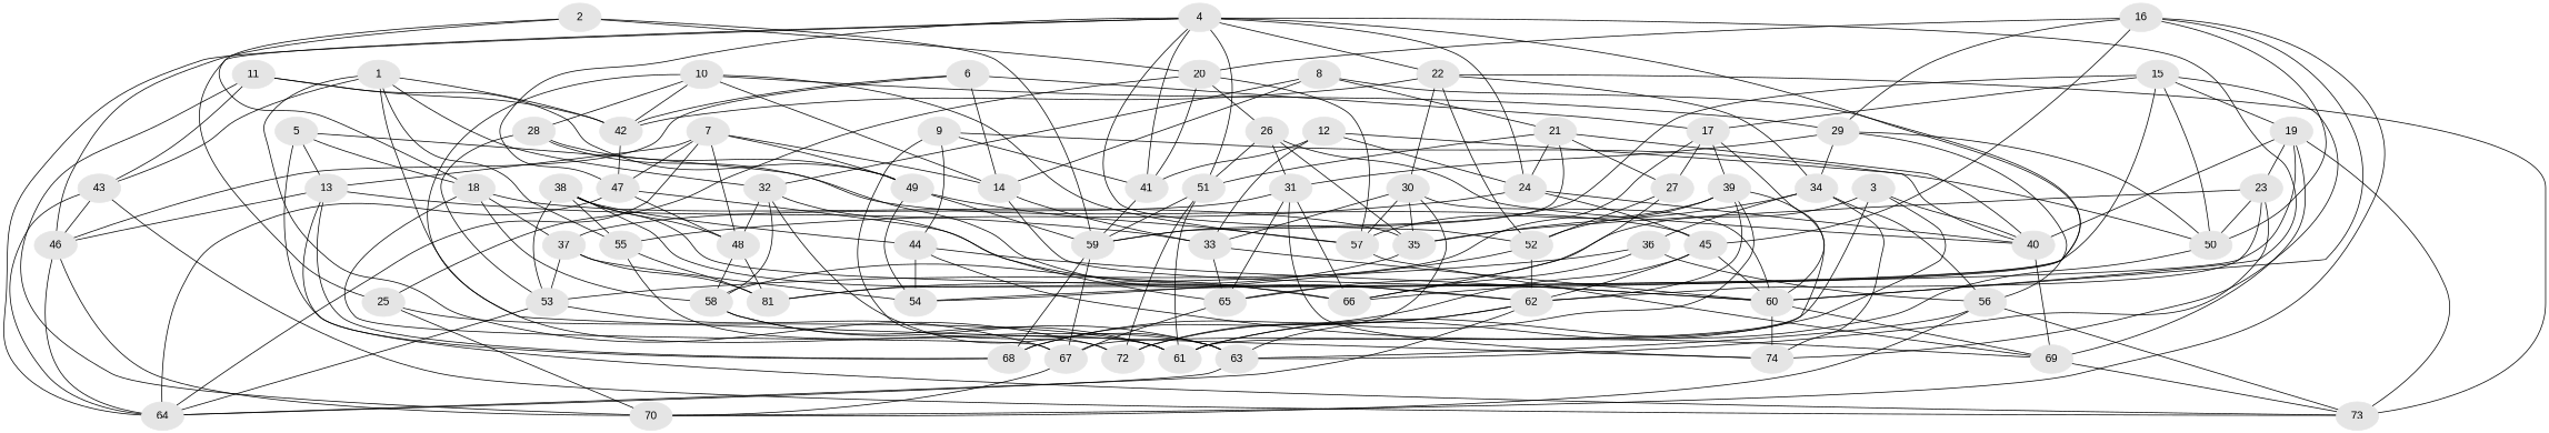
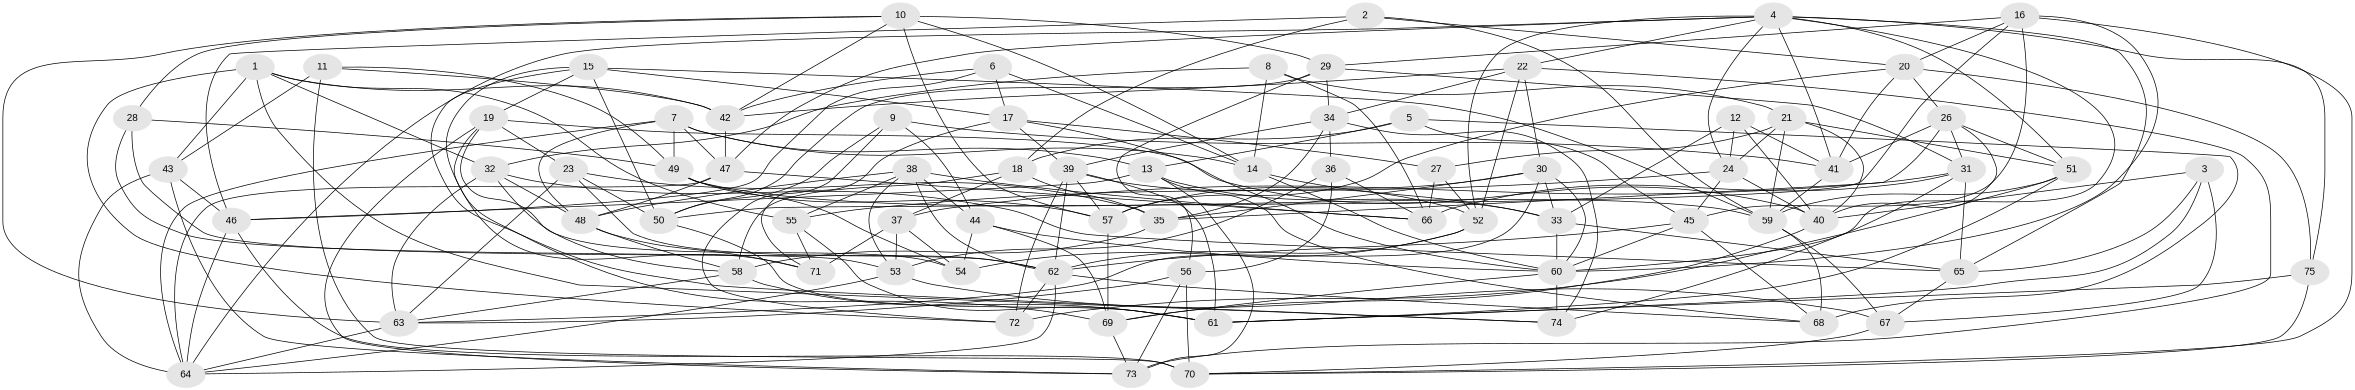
  graph {
    fontname="Liberation Sans"
    node [color=gray90 fontname="Liberation Sans" style=filled]
    edge [fontname="Liberation Sans" weight=1.0]
    1
    32
    42
    43
    55
    72
    74
    65
    48
    63
    58
    47
    46
    64
    73
    61
-   71 [label=81]
+   71
    2
    18
    20
    59
    67
    35
    37
-   25
+   25 [label=75]
    41
    57
    26
    70
    68
    3
    40
    69
    4
    22
    24
    51
    52
    60
    30
    34
    45
    66
    54
    62
    5
    13
    33
    6
    14
    17
    27
    39
    7
    49
    8
    21
    9
    44
    50
    10
    28
    29
    53
    31
    56
    11
    12
    15
    19
    23
    16
    36
    38
    1 -- 32
    1 -- 42
    1 -- 43
    1 -- 55
    1 -- 72
    1 -- 74
    32 -- 65
    32 -- 48
    32 -- 63
    32 -- 58
    42 -- 47
    43 -- 46
    43 -- 64 [weight=2.0]
    43 -- 73
    55 -- 61 [weight=2.0]
    55 -- 71
    65 -- 67
    48 -- 58
    48 -- 71
    63 -- 64 [weight=2.0]
    58 -- 63
    58 -- 61
    47 -- 48
    47 -- 64
    47 -- 66
    46 -- 64
    46 -- 70
    2 -- 46
    2 -- 18
    2 -- 20
    2 -- 59
    18 -- 58
-   18 -- 67
    18 -- 35
    18 -- 37
    20 -- 25
    20 -- 41
    20 -- 57
    20 -- 26
    59 -- 67
    59 -- 68 [weight=2.0]
    67 -- 70
    35 -- 58
    37 -- 71 [weight=2.0]
    37 -- 54
    37 -- 53
    25 -- 61
    25 -- 70
    41 -- 59
    57 -- 69
    26 -- 35
+   26 -- 41
    26 -- 40
    26 -- 51
    26 -- 31
    3 -- 65
    3 -- 61
    3 -- 67
    3 -- 40
    40 -- 69
    69 -- 73
    4 -- 65
    4 -- 47
    4 -- 64
    4 -- 25
    4 -- 41
    4 -- 22
    4 -- 24
    4 -- 51
    4 -- 52
    4 -- 60
    22 -- 42
    22 -- 73
    22 -- 52
    22 -- 30
    22 -- 34
    24 -- 55
    24 -- 40
    24 -- 45
    51 -- 72
    51 -- 61
    51 -- 59
    52 -- 54
    52 -- 62
    60 -- 74
    60 -- 69
    30 -- 63
    30 -- 35
    30 -- 57
    30 -- 60
    30 -- 33
    34 -- 74
    34 -- 35
-   34 -- 56
+   34 -- 39
    34 -- 36
    45 -- 68
    45 -- 60
    45 -- 62
    62 -- 72 [weight=2.0]
    62 -- 64
    62 -- 68
    5 -- 18
    5 -- 68
    5 -- 45
    5 -- 13
    13 -- 46
    13 -- 73
    13 -- 68
    13 -- 33
    33 -- 65
    33 -- 60
    6 -- 42
    6 -- 46
    6 -- 14
    6 -- 17
    14 -- 60
    14 -- 33
    17 -- 71
    17 -- 60
    17 -- 27
    17 -- 39
    27 -- 52
    27 -- 66
    39 -- 72
    39 -- 61
    39 -- 57
    39 -- 52
    39 -- 62
    7 -- 48
    7 -- 47
    7 -- 64
    7 -- 13
    7 -- 14
    7 -- 49
    49 -- 59
    49 -- 57
    49 -- 54
    8 -- 32
    8 -- 66
    8 -- 14
    8 -- 21
    21 -- 59
    21 -- 40
    21 -- 24
    21 -- 51
    21 -- 27
    9 -- 72
    9 -- 41
    9 -- 44
    9 -- 50
    44 -- 69
    44 -- 60
    44 -- 54 [weight=2.0]
    50 -- 61
    10 -- 42
    10 -- 63
    10 -- 57
    10 -- 14
    10 -- 28
    10 -- 29
    28 -- 62
    28 -- 49
    28 -- 53
    29 -- 34
    29 -- 50
    29 -- 31
    29 -- 56
    53 -- 64
    53 -- 67
    31 -- 74
    31 -- 65
    31 -- 37
    31 -- 66
    56 -- 63
    56 -- 73
    56 -- 70
    11 -- 42
    11 -- 43
    11 -- 70
    11 -- 49
    12 -- 41
    12 -- 40
    12 -- 24
    12 -- 33
    15 -- 74
    15 -- 71
    15 -- 59
    15 -- 17
    15 -- 50
    15 -- 19
    19 -- 73
    19 -- 40
    19 -- 69
    19 -- 54
    19 -- 23
    23 -- 63
    23 -- 35
    23 -- 62
    23 -- 50
    16 -- 20
    16 -- 70
    16 -- 60
    16 -- 45
    16 -- 50
    16 -- 29
    36 -- 66
    36 -- 53
    36 -- 56
    38 -- 55
    38 -- 48
    38 -- 66
    38 -- 62
    38 -- 44
    38 -- 53
  }
